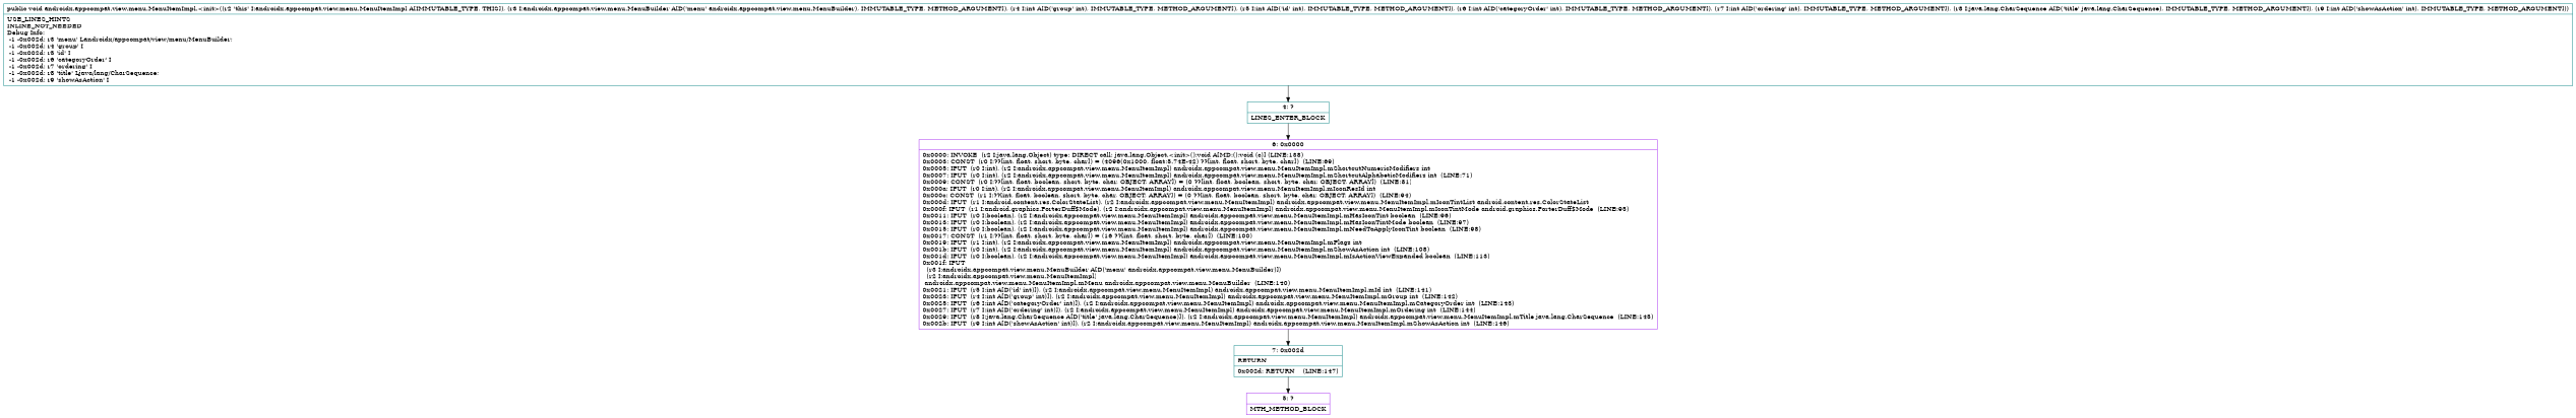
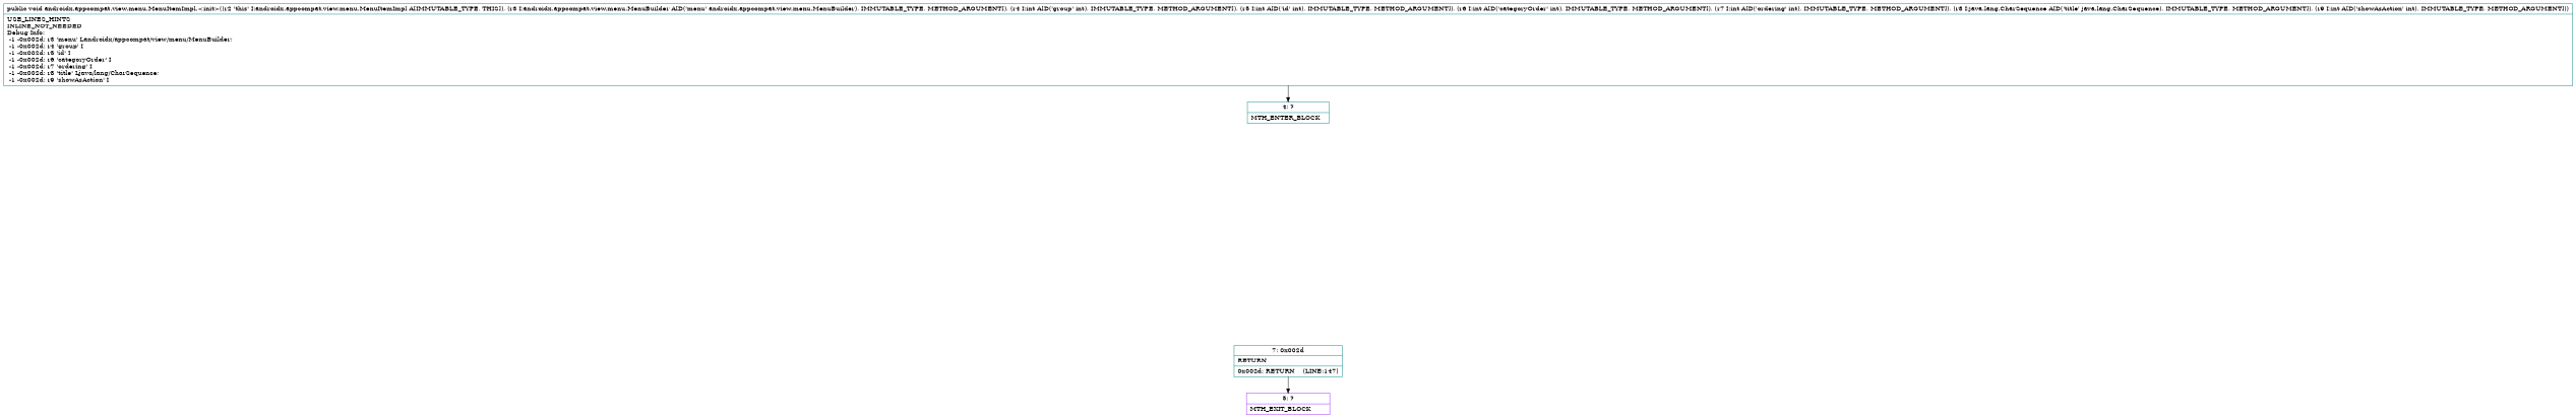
  digraph {
    node [color=teal shape=record]
-   n1 [label="{4\:\ ?|LINES_ENTER_BLOCK\l}"]
-   n2 [color=purple label="{6\:\ 0x0000|0x0000: INVOKE  (r2 I:java.lang.Object) type: DIRECT call: java.lang.Object.\<init\>():void A[MD:():void (c)] (LINE:138)\l0x0003: CONST  (r0 I:??[int, float, short, byte, char]) = (4096(0x1000, float:5.74E\-42) ??[int, float, short, byte, char])  (LINE:69)\l0x0005: IPUT  (r0 I:int), (r2 I:androidx.appcompat.view.menu.MenuItemImpl) androidx.appcompat.view.menu.MenuItemImpl.mShortcutNumericModifiers int \l0x0007: IPUT  (r0 I:int), (r2 I:androidx.appcompat.view.menu.MenuItemImpl) androidx.appcompat.view.menu.MenuItemImpl.mShortcutAlphabeticModifiers int  (LINE:71)\l0x0009: CONST  (r0 I:??[int, float, boolean, short, byte, char, OBJECT, ARRAY]) = (0 ??[int, float, boolean, short, byte, char, OBJECT, ARRAY])  (LINE:81)\l0x000a: IPUT  (r0 I:int), (r2 I:androidx.appcompat.view.menu.MenuItemImpl) androidx.appcompat.view.menu.MenuItemImpl.mIconResId int \l0x000c: CONST  (r1 I:??[int, float, boolean, short, byte, char, OBJECT, ARRAY]) = (0 ??[int, float, boolean, short, byte, char, OBJECT, ARRAY])  (LINE:94)\l0x000d: IPUT  (r1 I:android.content.res.ColorStateList), (r2 I:androidx.appcompat.view.menu.MenuItemImpl) androidx.appcompat.view.menu.MenuItemImpl.mIconTintList android.content.res.ColorStateList \l0x000f: IPUT  (r1 I:android.graphics.PorterDuff$Mode), (r2 I:androidx.appcompat.view.menu.MenuItemImpl) androidx.appcompat.view.menu.MenuItemImpl.mIconTintMode android.graphics.PorterDuff$Mode  (LINE:95)\l0x0011: IPUT  (r0 I:boolean), (r2 I:androidx.appcompat.view.menu.MenuItemImpl) androidx.appcompat.view.menu.MenuItemImpl.mHasIconTint boolean  (LINE:96)\l0x0013: IPUT  (r0 I:boolean), (r2 I:androidx.appcompat.view.menu.MenuItemImpl) androidx.appcompat.view.menu.MenuItemImpl.mHasIconTintMode boolean  (LINE:97)\l0x0015: IPUT  (r0 I:boolean), (r2 I:androidx.appcompat.view.menu.MenuItemImpl) androidx.appcompat.view.menu.MenuItemImpl.mNeedToApplyIconTint boolean  (LINE:98)\l0x0017: CONST  (r1 I:??[int, float, short, byte, char]) = (16 ??[int, float, short, byte, char])  (LINE:100)\l0x0019: IPUT  (r1 I:int), (r2 I:androidx.appcompat.view.menu.MenuItemImpl) androidx.appcompat.view.menu.MenuItemImpl.mFlags int \l0x001b: IPUT  (r0 I:int), (r2 I:androidx.appcompat.view.menu.MenuItemImpl) androidx.appcompat.view.menu.MenuItemImpl.mShowAsAction int  (LINE:108)\l0x001d: IPUT  (r0 I:boolean), (r2 I:androidx.appcompat.view.menu.MenuItemImpl) androidx.appcompat.view.menu.MenuItemImpl.mIsActionViewExpanded boolean  (LINE:113)\l0x001f: IPUT  \l  (r3 I:androidx.appcompat.view.menu.MenuBuilder A[D('menu' androidx.appcompat.view.menu.MenuBuilder)])\l  (r2 I:androidx.appcompat.view.menu.MenuItemImpl)\l androidx.appcompat.view.menu.MenuItemImpl.mMenu androidx.appcompat.view.menu.MenuBuilder  (LINE:140)\l0x0021: IPUT  (r5 I:int A[D('id' int)]), (r2 I:androidx.appcompat.view.menu.MenuItemImpl) androidx.appcompat.view.menu.MenuItemImpl.mId int  (LINE:141)\l0x0023: IPUT  (r4 I:int A[D('group' int)]), (r2 I:androidx.appcompat.view.menu.MenuItemImpl) androidx.appcompat.view.menu.MenuItemImpl.mGroup int  (LINE:142)\l0x0025: IPUT  (r6 I:int A[D('categoryOrder' int)]), (r2 I:androidx.appcompat.view.menu.MenuItemImpl) androidx.appcompat.view.menu.MenuItemImpl.mCategoryOrder int  (LINE:143)\l0x0027: IPUT  (r7 I:int A[D('ordering' int)]), (r2 I:androidx.appcompat.view.menu.MenuItemImpl) androidx.appcompat.view.menu.MenuItemImpl.mOrdering int  (LINE:144)\l0x0029: IPUT  (r8 I:java.lang.CharSequence A[D('title' java.lang.CharSequence)]), (r2 I:androidx.appcompat.view.menu.MenuItemImpl) androidx.appcompat.view.menu.MenuItemImpl.mTitle java.lang.CharSequence  (LINE:145)\l0x002b: IPUT  (r9 I:int A[D('showAsAction' int)]), (r2 I:androidx.appcompat.view.menu.MenuItemImpl) androidx.appcompat.view.menu.MenuItemImpl.mShowAsAction int  (LINE:146)\l}"]
+   n1 [label="{4\:\ ?|MTH_ENTER_BLOCK\l}"]
    n3 [label="{7\:\ 0x002d|RETURN\l|0x002d: RETURN    (LINE:147)\l}"]
-   n4 [color=purple label="{5\:\ ?|MTH_METHOD_BLOCK\l}"]
+   n4 [color=purple label="{5\:\ ?|MTH_EXIT_BLOCK\l}"]
    n5 [label="{public void androidx.appcompat.view.menu.MenuItemImpl.\<init\>((r2 'this' I:androidx.appcompat.view.menu.MenuItemImpl A[IMMUTABLE_TYPE, THIS]), (r3 I:androidx.appcompat.view.menu.MenuBuilder A[D('menu' androidx.appcompat.view.menu.MenuBuilder), IMMUTABLE_TYPE, METHOD_ARGUMENT]), (r4 I:int A[D('group' int), IMMUTABLE_TYPE, METHOD_ARGUMENT]), (r5 I:int A[D('id' int), IMMUTABLE_TYPE, METHOD_ARGUMENT]), (r6 I:int A[D('categoryOrder' int), IMMUTABLE_TYPE, METHOD_ARGUMENT]), (r7 I:int A[D('ordering' int), IMMUTABLE_TYPE, METHOD_ARGUMENT]), (r8 I:java.lang.CharSequence A[D('title' java.lang.CharSequence), IMMUTABLE_TYPE, METHOD_ARGUMENT]), (r9 I:int A[D('showAsAction' int), IMMUTABLE_TYPE, METHOD_ARGUMENT]))  | USE_LINES_HINTS\lINLINE_NOT_NEEDED\lDebug Info:\l  \-1 \-0x002d: r3 'menu' Landroidx\/appcompat\/view\/menu\/MenuBuilder;\l  \-1 \-0x002d: r4 'group' I\l  \-1 \-0x002d: r5 'id' I\l  \-1 \-0x002d: r6 'categoryOrder' I\l  \-1 \-0x002d: r7 'ordering' I\l  \-1 \-0x002d: r8 'title' Ljava\/lang\/CharSequence;\l  \-1 \-0x002d: r9 'showAsAction' I\l}"]
-   n1 -> n2
-   n2 -> n3
    n3 -> n4
    n5 -> n1
  }
